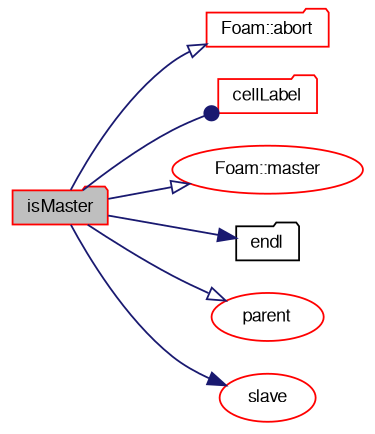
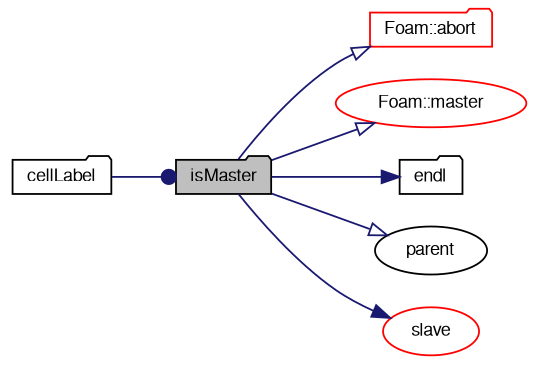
  digraph {
    rankdir=LR
    node [color=black fontname=FreeSans fontsize=10 shape=folder]
    edge [arrowhead=onormal color=midnightblue fontname=FreeSans fontsize=10 labelfontname=FreeSans labelfontsize=10 style=solid]
-   n1 [color=red fillcolor=grey75 fontcolor=black height=0.2 label=isMaster style=filled width=0.4]
+   n1 [fillcolor=grey75 fontcolor=black height=0.2 label=isMaster style=filled width=0.4]
    n2 [color=red height=0.2 label="Foam::abort" width=0.4]
-   n3 [color=red height=0.2 label=cellLabel width=0.4]
+   n3 [height=0.2 label=cellLabel width=0.4]
    n4 [color=red height=0.2 label="Foam::master" shape=ellipse width=0.4]
    n5 [height=0.2 label=endl width=0.4]
-   n6 [color=red height=0.2 label=parent shape=ellipse width=0.4]
+   n6 [height=0.2 label=parent shape=ellipse width=0.4]
    n7 [color=red height=0.2 label=slave shape=ellipse width=0.4]
    n1 -> n2
-   n1 -> n3 [arrowhead=dot]
+   n3 -> n1 [arrowhead=dot]
    n1 -> n4
    n1 -> n5 [arrowhead=normal]
    n1 -> n6
    n1 -> n7 [arrowhead=normal]
  }
